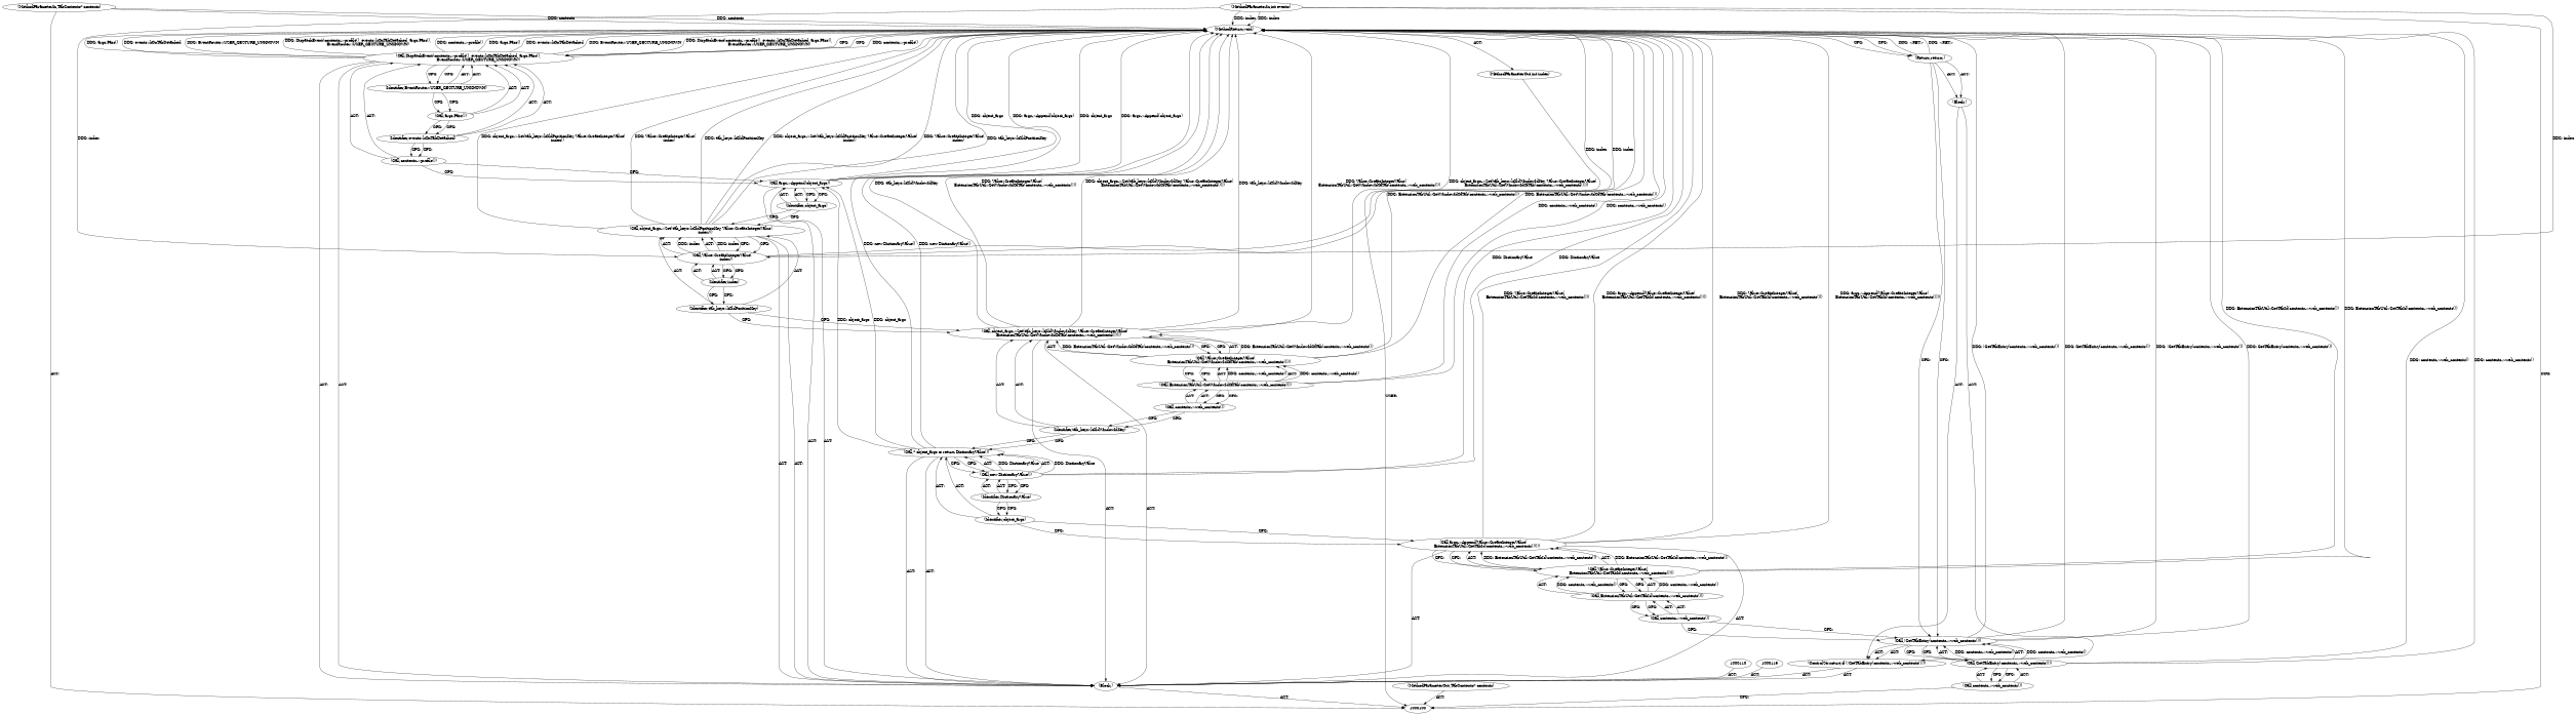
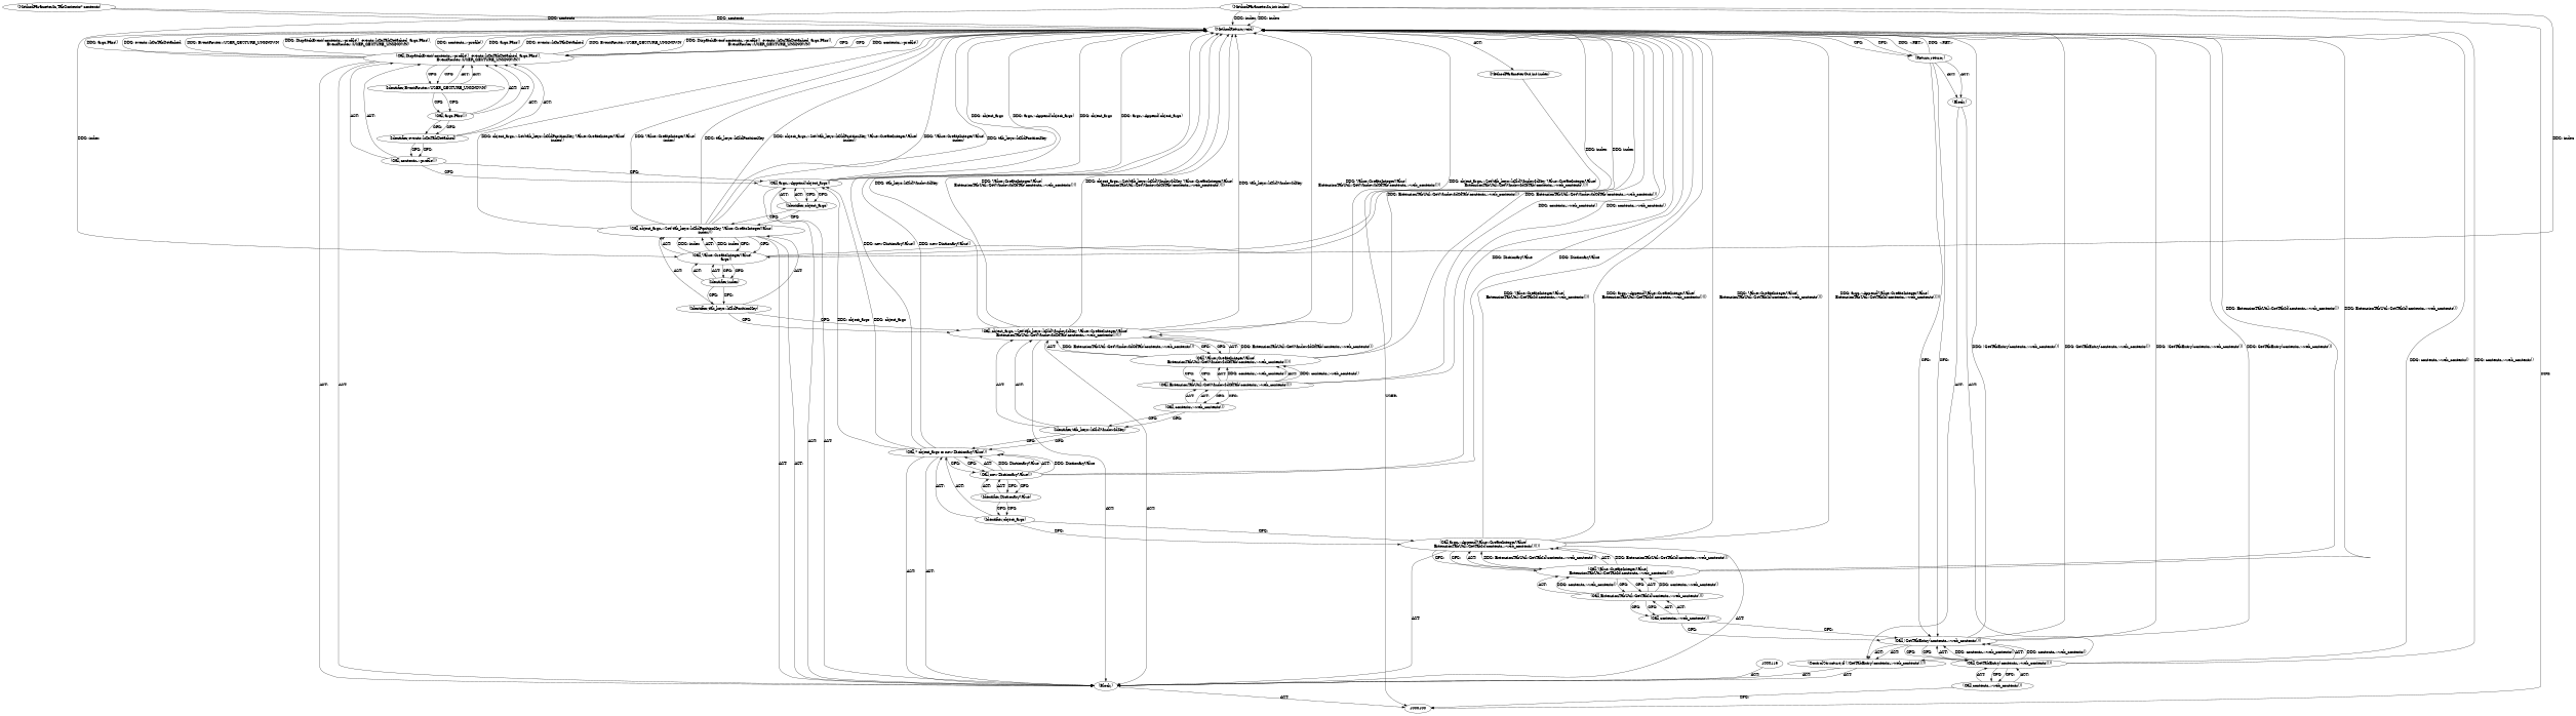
  digraph {
    n1 [label="(MethodReturn,void)"]
    n2 [label="(Call,DispatchEvent(contents->profile(), events::kOnTabDetached, args.Pass(),\n                 EventRouter::USER_GESTURE_UNKNOWN))"]
    n3 [label="(Return,return;)"]
    n4 [label="(MethodParameterOut,int index)"]
    n5 [label="(Block,)"]
    n6 [label="(Identifier,EventRouter::USER_GESTURE_UNKNOWN)"]
    n7 [label="(Block,)"]
    n8 [label="(Call,!GetTabEntry(contents->web_contents()))"]
    n9 [label="(MethodParameterIn,TabContents* contents)"]
    1000100
-   n11 [label="(MethodParameterOut,TabContents* contents)"]
-   n12 [label="(MethodParameterIn,int events)"]
-   n13 [label="(Call,Value::CreateIntegerValue(\n       index))"]
+   n12 [label="(MethodParameterIn,int index)"]
+   n13 [label="(Call,Value::CreateIntegerValue(\n       args))"]
    n14 [label="(Call,object_args->Set(tab_keys::kOldPositionKey, Value::CreateIntegerValue(\n       index)))"]
    n15 [label="(Identifier,index)"]
-   n16 [label="(Call,* object_args = return DictionaryValue())"]
+   n16 [label="(Call,* object_args = new DictionaryValue())"]
    n17 [label="(Call,new DictionaryValue())"]
    n18 [label="(Call,args->Append(object_args))"]
    n19 [label="(Identifier,DictionaryValue)"]
    n20 [label="(Identifier,object_args)"]
    n21 [label="(Identifier,object_args)"]
    n22 [label="(Call,args->Append(Value::CreateIntegerValue(\n      ExtensionTabUtil::GetTabId(contents->web_contents()))))"]
    n23 [label="(Call,Value::CreateIntegerValue(\n      ExtensionTabUtil::GetTabId(contents->web_contents())))"]
    n24 [label="(Identifier,tab_keys::kOldWindowIdKey)"]
    n25 [label="(Call,object_args->Set(tab_keys::kOldWindowIdKey, Value::CreateIntegerValue(\n      ExtensionTabUtil::GetWindowIdOfTab(contents->web_contents()))))"]
    n26 [label="(Call,Value::CreateIntegerValue(\n      ExtensionTabUtil::GetWindowIdOfTab(contents->web_contents())))"]
    n27 [label="(Call,ExtensionTabUtil::GetWindowIdOfTab(contents->web_contents()))"]
    n28 [label="(Call,contents->web_contents())"]
    n29 [label="(Identifier,tab_keys::kOldPositionKey)"]
    n30 [label="(Call,contents->profile())"]
    n31 [label="(Call,args.Pass())"]
    n32 [label="(Identifier,events::kOnTabDetached)"]
    n33 [label="(Call,contents->web_contents())"]
    n34 [label="(Call,GetTabEntry(contents->web_contents()))"]
    n35 [label="(ControlStructure,if (!GetTabEntry(contents->web_contents())))"]
    n36 [label="(Call,ExtensionTabUtil::GetTabId(contents->web_contents()))"]
    n37 [label="(Call,contents->web_contents())"]
-   1000110
    1000115
    n1 -> n2 [label="CFG: "]
    n1 -> n2 [label="CFG: "]
    n1 -> n3 [label="CFG: "]
    n1 -> n3 [label="CFG: "]
    n1 -> n4 [label="AST: "]
    n2 -> n1 [label="DDG: contents->profile()"]
    n2 -> n1 [label="DDG: args.Pass()"]
    n2 -> n1 [label="DDG: events::kOnTabDetached"]
    n2 -> n1 [label="DDG: EventRouter::USER_GESTURE_UNKNOWN"]
    n2 -> n1 [label="DDG: DispatchEvent(contents->profile(), events::kOnTabDetached, args.Pass(),\n                 EventRouter::USER_GESTURE_UNKNOWN)"]
    n2 -> n1 [label="DDG: contents->profile()"]
    n2 -> n1 [label="DDG: args.Pass()"]
    n2 -> n1 [label="DDG: events::kOnTabDetached"]
    n2 -> n1 [label="DDG: EventRouter::USER_GESTURE_UNKNOWN"]
    n2 -> n1 [label="DDG: DispatchEvent(contents->profile(), events::kOnTabDetached, args.Pass(),\n                 EventRouter::USER_GESTURE_UNKNOWN)"]
    n2 -> n5 [label="AST: "]
    n2 -> n5 [label="AST: "]
    n2 -> n6 [label="CFG: "]
    n2 -> n6 [label="CFG: "]
    n3 -> n1 [label="DDG: <RET>"]
    n3 -> n1 [label="DDG: <RET>"]
    n3 -> n7 [label="AST: "]
    n3 -> n7 [label="AST: "]
    n3 -> n8 [label="CFG: "]
    n3 -> n8 [label="CFG: "]
    n4 -> 1000100 [label="USER: "]
    n5 -> 1000100 [label="AST: "]
    n6 -> n2 [label="AST: "]
    n6 -> n2 [label="AST: "]
    n6 -> n31 [label="CFG: "]
    n6 -> n31 [label="CFG: "]
    n7 -> n35 [label="AST: "]
    n7 -> n35 [label="AST: "]
    n8 -> n1 [label="DDG: !GetTabEntry(contents->web_contents())"]
    n8 -> n1 [label="DDG: GetTabEntry(contents->web_contents())"]
    n8 -> n1 [label="DDG: !GetTabEntry(contents->web_contents())"]
    n8 -> n1 [label="DDG: GetTabEntry(contents->web_contents())"]
    n8 -> n34 [label="CFG: "]
    n8 -> n34 [label="CFG: "]
    n8 -> n35 [label="AST: "]
    n8 -> n35 [label="AST: "]
    n9 -> n1 [label="DDG: contents"]
    n9 -> n1 [label="DDG: contents"]
-   n9 -> 1000100 [label="AST: "]
-   n11 -> 1000100 [label="AST: "]
    n12 -> n1 [label="DDG: index"]
    n12 -> n1 [label="DDG: index"]
    n12 -> 1000100 [label="DDG: "]
    n12 -> n13 [label="DDG: index"]
    n12 -> n13 [label="DDG: index"]
    n13 -> n1 [label="DDG: index"]
    n13 -> n1 [label="DDG: index"]
    n13 -> n14 [label="AST: "]
    n13 -> n14 [label="DDG: index"]
    n13 -> n14 [label="AST: "]
    n13 -> n14 [label="DDG: index"]
    n13 -> n15 [label="CFG: "]
    n13 -> n15 [label="CFG: "]
    n14 -> n1 [label="DDG: object_args->Set(tab_keys::kOldPositionKey, Value::CreateIntegerValue(\n       index))"]
    n14 -> n1 [label="DDG: Value::CreateIntegerValue(\n       index)"]
    n14 -> n1 [label="DDG: tab_keys::kOldPositionKey"]
    n14 -> n1 [label="DDG: object_args->Set(tab_keys::kOldPositionKey, Value::CreateIntegerValue(\n       index))"]
    n14 -> n1 [label="DDG: Value::CreateIntegerValue(\n       index)"]
    n14 -> n1 [label="DDG: tab_keys::kOldPositionKey"]
    n14 -> n5 [label="AST: "]
    n14 -> n5 [label="AST: "]
    n14 -> n13 [label="CFG: "]
    n14 -> n13 [label="CFG: "]
    n15 -> n13 [label="AST: "]
    n15 -> n13 [label="AST: "]
    n15 -> n29 [label="CFG: "]
    n15 -> n29 [label="CFG: "]
    n16 -> n1 [label="DDG: new DictionaryValue()"]
    n16 -> n1 [label="DDG: new DictionaryValue()"]
    n16 -> n5 [label="AST: "]
    n16 -> n5 [label="AST: "]
    n16 -> n17 [label="CFG: "]
    n16 -> n17 [label="CFG: "]
    n16 -> n18 [label="DDG: object_args"]
    n16 -> n18 [label="DDG: object_args"]
    n17 -> n1 [label="DDG: DictionaryValue"]
    n17 -> n1 [label="DDG: DictionaryValue"]
    n17 -> n16 [label="AST: "]
    n17 -> n16 [label="DDG: DictionaryValue"]
    n17 -> n16 [label="AST: "]
    n17 -> n16 [label="DDG: DictionaryValue"]
    n17 -> n19 [label="CFG: "]
    n17 -> n19 [label="CFG: "]
    n18 -> n1 [label="DDG: object_args"]
    n18 -> n1 [label="DDG: args->Append(object_args)"]
    n18 -> n1 [label="DDG: object_args"]
    n18 -> n1 [label="DDG: args->Append(object_args)"]
    n18 -> n5 [label="AST: "]
    n18 -> n5 [label="AST: "]
    n18 -> n20 [label="CFG: "]
    n18 -> n20 [label="CFG: "]
    n19 -> n17 [label="AST: "]
    n19 -> n17 [label="AST: "]
    n19 -> n21 [label="CFG: "]
    n19 -> n21 [label="CFG: "]
    n20 -> n14 [label="CFG: "]
    n20 -> n14 [label="CFG: "]
    n20 -> n18 [label="AST: "]
    n20 -> n18 [label="AST: "]
    n21 -> n16 [label="AST: "]
    n21 -> n16 [label="AST: "]
    n21 -> n22 [label="CFG: "]
    n21 -> n22 [label="CFG: "]
    n22 -> n1 [label="DDG: Value::CreateIntegerValue(\n      ExtensionTabUtil::GetTabId(contents->web_contents()))"]
    n22 -> n1 [label="DDG: args->Append(Value::CreateIntegerValue(\n      ExtensionTabUtil::GetTabId(contents->web_contents())))"]
    n22 -> n1 [label="DDG: Value::CreateIntegerValue(\n      ExtensionTabUtil::GetTabId(contents->web_contents()))"]
    n22 -> n1 [label="DDG: args->Append(Value::CreateIntegerValue(\n      ExtensionTabUtil::GetTabId(contents->web_contents())))"]
    n22 -> n5 [label="AST: "]
    n22 -> n5 [label="AST: "]
    n22 -> n23 [label="CFG: "]
    n22 -> n23 [label="CFG: "]
    n23 -> n1 [label="DDG: ExtensionTabUtil::GetTabId(contents->web_contents())"]
    n23 -> n1 [label="DDG: ExtensionTabUtil::GetTabId(contents->web_contents())"]
    n23 -> n22 [label="AST: "]
    n23 -> n22 [label="DDG: ExtensionTabUtil::GetTabId(contents->web_contents())"]
    n23 -> n22 [label="AST: "]
    n23 -> n22 [label="DDG: ExtensionTabUtil::GetTabId(contents->web_contents())"]
    n23 -> n36 [label="CFG: "]
    n23 -> n36 [label="CFG: "]
    n24 -> n16 [label="CFG: "]
    n24 -> n16 [label="CFG: "]
    n24 -> n25 [label="AST: "]
    n24 -> n25 [label="AST: "]
    n25 -> n1 [label="DDG: tab_keys::kOldWindowIdKey"]
    n25 -> n1 [label="DDG: Value::CreateIntegerValue(\n      ExtensionTabUtil::GetWindowIdOfTab(contents->web_contents()))"]
    n25 -> n1 [label="DDG: object_args->Set(tab_keys::kOldWindowIdKey, Value::CreateIntegerValue(\n      ExtensionTabUtil::GetWindowIdOfTab(contents->web_contents())))"]
    n25 -> n1 [label="DDG: tab_keys::kOldWindowIdKey"]
    n25 -> n1 [label="DDG: Value::CreateIntegerValue(\n      ExtensionTabUtil::GetWindowIdOfTab(contents->web_contents()))"]
    n25 -> n1 [label="DDG: object_args->Set(tab_keys::kOldWindowIdKey, Value::CreateIntegerValue(\n      ExtensionTabUtil::GetWindowIdOfTab(contents->web_contents())))"]
    n25 -> n5 [label="AST: "]
    n25 -> n5 [label="AST: "]
    n25 -> n26 [label="CFG: "]
    n25 -> n26 [label="CFG: "]
    n26 -> n1 [label="DDG: ExtensionTabUtil::GetWindowIdOfTab(contents->web_contents())"]
    n26 -> n1 [label="DDG: ExtensionTabUtil::GetWindowIdOfTab(contents->web_contents())"]
    n26 -> n25 [label="AST: "]
    n26 -> n25 [label="DDG: ExtensionTabUtil::GetWindowIdOfTab(contents->web_contents())"]
    n26 -> n25 [label="AST: "]
    n26 -> n25 [label="DDG: ExtensionTabUtil::GetWindowIdOfTab(contents->web_contents())"]
    n26 -> n27 [label="CFG: "]
    n26 -> n27 [label="CFG: "]
    n27 -> n1 [label="DDG: contents->web_contents()"]
    n27 -> n1 [label="DDG: contents->web_contents()"]
    n27 -> n26 [label="AST: "]
    n27 -> n26 [label="DDG: contents->web_contents()"]
    n27 -> n26 [label="AST: "]
    n27 -> n26 [label="DDG: contents->web_contents()"]
    n27 -> n28 [label="CFG: "]
    n27 -> n28 [label="CFG: "]
    n28 -> n24 [label="CFG: "]
    n28 -> n24 [label="CFG: "]
    n28 -> n27 [label="AST: "]
    n28 -> n27 [label="AST: "]
    n29 -> n14 [label="AST: "]
    n29 -> n14 [label="AST: "]
    n29 -> n25 [label="CFG: "]
    n29 -> n25 [label="CFG: "]
    n30 -> n2 [label="AST: "]
    n30 -> n2 [label="AST: "]
    n30 -> n18 [label="CFG: "]
    n30 -> n18 [label="CFG: "]
    n31 -> n2 [label="AST: "]
    n31 -> n2 [label="AST: "]
    n31 -> n32 [label="CFG: "]
    n31 -> n32 [label="CFG: "]
    n32 -> n2 [label="AST: "]
    n32 -> n2 [label="AST: "]
    n32 -> n30 [label="CFG: "]
    n32 -> n30 [label="CFG: "]
    n33 -> 1000100 [label="CFG: "]
    n33 -> n34 [label="AST: "]
    n33 -> n34 [label="AST: "]
    n34 -> n1 [label="DDG: contents->web_contents()"]
    n34 -> n1 [label="DDG: contents->web_contents()"]
    n34 -> n8 [label="AST: "]
    n34 -> n8 [label="DDG: contents->web_contents()"]
    n34 -> n8 [label="AST: "]
    n34 -> n8 [label="DDG: contents->web_contents()"]
    n34 -> n33 [label="CFG: "]
    n34 -> n33 [label="CFG: "]
    n35 -> n5 [label="AST: "]
    n35 -> n5 [label="AST: "]
    n36 -> n23 [label="AST: "]
    n36 -> n23 [label="DDG: contents->web_contents()"]
    n36 -> n23 [label="AST: "]
    n36 -> n23 [label="DDG: contents->web_contents()"]
    n36 -> n37 [label="CFG: "]
    n36 -> n37 [label="CFG: "]
    n37 -> n8 [label="CFG: "]
    n37 -> n8 [label="CFG: "]
    n37 -> n36 [label="AST: "]
    n37 -> n36 [label="AST: "]
-   1000110 -> n5 [label="AST: "]
    1000115 -> n5 [label="AST: "]
  }
